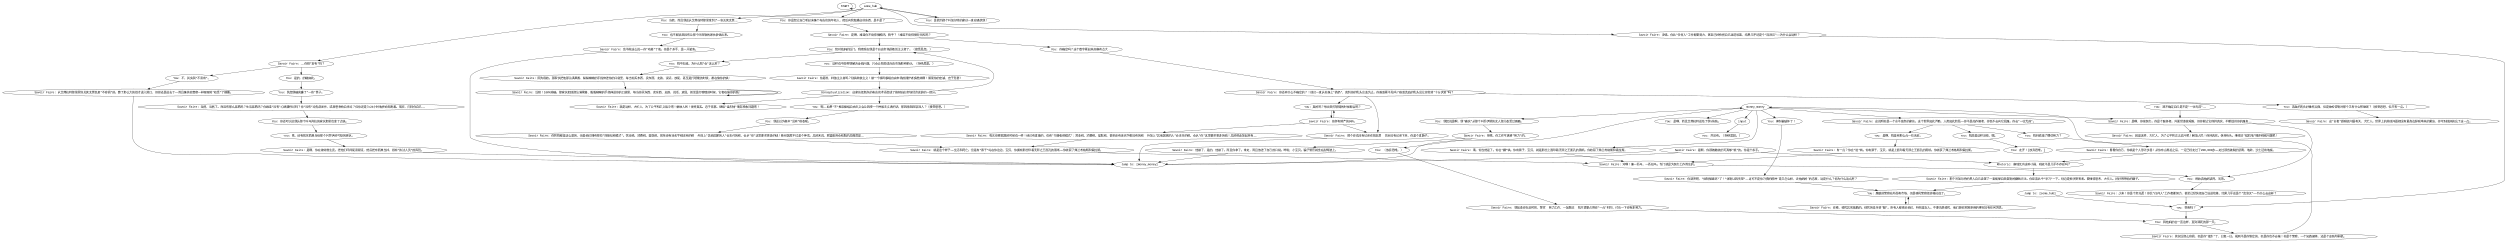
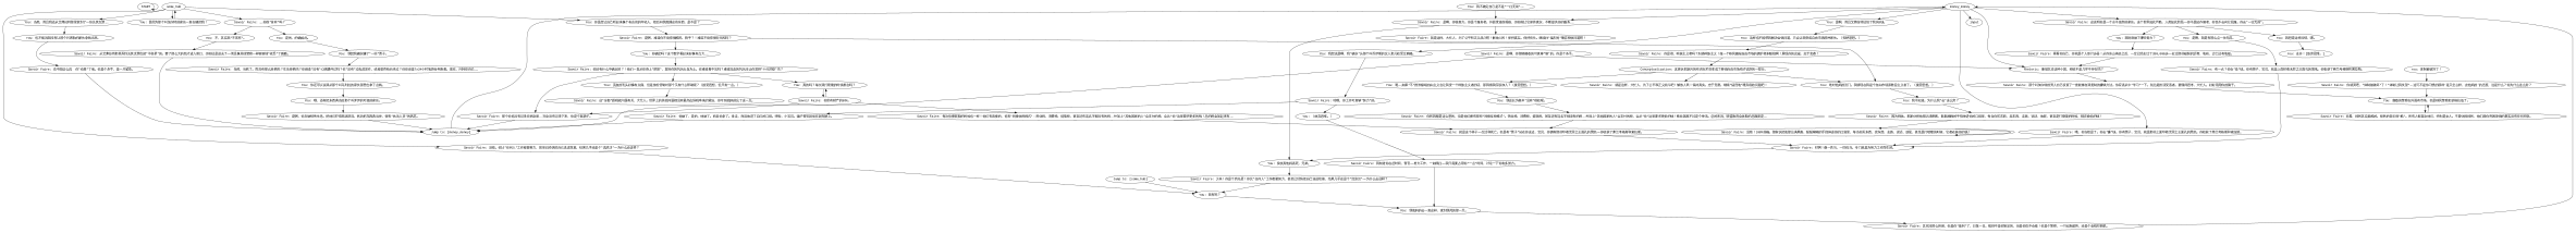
  digraph {
    fontname="Liberation Mono"
    node [fontname="Liberation Mono"]
    edge [fontname="Liberation Mono"]
    n1 [label=START]
    n2 [label=input]
-   n3 [label="You: 并没有。（拒绝思想。）"]
    n4 [label="You: 也不能说我没有让那个叫席勒的家伙拿钱出来。"]
    n5 [label="Savoir Faire: 也不能这么说——你*动摇*了他。你是个杀手，是一只鲨鱼。"]
    n6 [label="Jump to: [money_money]"]
    n7 [label="Savoir Faire: 从艾弗拉特那里弄到兑奖支票也挺*不容易*的。费了那么大的劲才进入港口，但你还是进去了——而且像其他警察一样狠狠地*收受*了贿赂。"]
    n8 [label=money_money]
    n9 [label="Savoir Faire: 没错。你比*任何人*工作都要努力，甚至已经快把自己送进坟墓，结果几乎还是个*流浪汉*——为什么会这样？"]
    n10 [label="You: 我有吗？"]
    n11 [label="You: 我他妈的会一直这样，直到我死的那一天。"]
    n12 [label="You: 税收真他妈该死，兄弟。"]
    n13 [label="Savoir Faire: 少来！你是个穷光蛋！你比*任何人*工作都要努力，甚至已经快把自己送进坟墓，结果几乎还是个*流浪汉*——为什么会这样？"]
    n14 [label="You: 我到底做了哪些努力？"]
    n15 [label="Savoir Faire: 看看你自己，你就是个人形计步器！从你东山再起之后，一定已经走过了200,000步——走过那些破裂的沥青、地砖，沙土还有地板。"]
    n16 [label="Rhetoric: 像瑞瓦肖这种小国，税收不是几乎不存在吗？"]
    n17 [label="You: 我不确定自己是不是*一往无前*……"]
    n18 [label="Savoir Faire: 是啊，你很努力。你是个服务者。外面世道很艰难，但你能让它保持真实，不断提供你的服务……"]
    n19 [label="Savoir Faire: 就是这样，大忙人，为了公平和正义战斗吧！解放人民！保持真实。保持街头。继续往*猛烈地*唾弃税收问题吧！"]
    n20 [label="You: 当然，而且我还从艾弗拉特那里拿到了一张兑奖支票……"]
    n21 [label="You: 体制被破坏了！"]
    n22 [label="Savoir Faire: 你就哭吧，*体制被破坏*了！*体制让我失望*……这可不是你习惯的那种‘是又怎么样，去他妈的’的态度，这是什么？你为什么这么穷？"]
    n23 [label="You: 腐败的警察在外面有市场，但是移民警察把价格拉低了。"]
    n24 [label="You: 是啊，而且艾弗拉特还给了我5块钱。"]
    n25 [label="You: 这样也不能帮我解决金钱问题，只会让我变成自由市场那种家伙。（拒绝思想。）"]
    n26 [label="Savoir Faire: 你是谁，种族主义者吗？别搞种族主义！做一个移民极端自由市场的拥护者多酷炫啊！展现你的忠诚，忠于竞赛！"]
    n27 [label="You: 哦，还有把东西典当给那个叫罗伊的可疑的家伙。"]
    n28 [label="Savoir Faire: 是啊，你在做销售生意。把他们吓得屁滚尿流，然后把东西典当掉，很有*执法人员*的风范。"]
    n29 [label="Savoir Faire: 那个你也没有记录在捐款里——完全没有记录下来，你是个直肠子。"]
    n30 [label="You: 绝对他妈的没门。我猜现在我是个自由市场原教旨主义者了。（接受思想。）"]
    n31 [label="You: 我不知道。为什么我*会*这么穷？"]
    n32 [label="Savoir Faire: 因为税收。那家伙把他那沾满果酱、黏黏糊糊的手指伸进你的口袋里，每当你买东西，卖东西，走路，说话，放屁，甚至是打喷嚏的时候，都在偷你的钱！"]
    n33 [label="You: 呃……如果*不*推崇极端自由主义会让我变一个种族主义者的话，那我猜我应该加入？（接受思想。）"]
    n34 [label="You: 我还以为根本*没有*税收呢。"]
    n35 [label="Savoir Faire: 你和我都是这么想的，但是他们拥有那些*间接征税模式*。营业税、消费税、提取税、甚至还有连名字都没有的税——外加上*其他国家的人*会支付的税，会从*你*这里要求更多的钱！蛛丝国度不过是个神话。总的来说，联盟政府会收取的总额度是……"]
    n36 [label="You: 走开！[放弃思维。]"]
    n37 [label="Savoir Faire: 对啊！像一匹马，一匹役马。专门就是为努力工作而生的。"]
    n38 [label="Savoir Faire: 其实没那么容易，但是你*做到*了，日复一日。规则不是你制定的，但是你也不会输！你是个警察，一个短跑健将，还是个金钱印刷机。"]
    n39 [label="Savoir Faire: 哦，你当然是了。你会*赚*钱。你有票子，宝贝，就是那些上面印着无罪之王面孔的黑纸。你收获了弗兰考格斯和索拉斯。"]
    n40 [label="Savoir Faire: 这说明你是一个永不放弃的家伙。这个世界如此严酷，人类如此邪恶——你不是始作俑者，你也不会向它屈服。你会*一往无前*。"]
    n41 [label="You: 我想说是啊，我*确实*从那个叫乔伊斯的女人那儿收受过贿赂。"]
    n42 [label="Savoir Faire: 就是这个样子——生活和死亡。但是有*票子*站在你这边，宝贝，你拥有那些印着无罪之王面孔的黑纸——你收获了弗兰考格斯和索拉斯。"]
    n43 [label="Savoir Faire: 你所有财产的98%。"]
    n44 [label="Savoir Faire: 每次你擦屁股的时候也一样！他们有直接的，也有*间接收税模式*：营业税、消费税、提取税、甚至还有连名字都没有的税——外加上*其他国家的人*会支付的税，会从*你*这里要求更多的钱！总的税金加起来有……"]
    n45 [label="You: 真的吗？每次我打喷嚏的时候都会吗？"]
    n46 [label="You: 你确定吗？这个数字看起来好像有点大……"]
    n47 [label="Savoir Faire: 你还有什么不确定的？！他们一直从你身上*挤奶*，直到你的乳头出血为止。你难道看不见吗？难道流血的乳头没让你觉得*十分厌烦*吗？"]
    n48 [label="You: 流血的乳头好像有点痛，但是放松管制对那个又有什么帮助呢？（接受思想，但只有一点。）"]
    n49 [label="Savoir Faire: 哇哦，你工作可真够*努力*的。"]
    n50 [label="Savoir Faire: 他做了，是的，他做了。而且你拿了。拿走，而且放进了自己的口袋。哗啦，小宝贝。骗子警官就坐在副驾驶上。"]
    n51 [label="You: （放弃思维。）"]
    n52 [label="Savoir Faire: 我知道你在赶时间，警官——努力工作，一如既往——我只需要占用你*一点*时间，讨论一下你有多努力。"]
    n53 [label="Savoir Faire: 是啊，你那贿赂收的可真够*狠*的。你是个杀手。"]
    n54 [label="Conceptualization: 这家伙把新兴的布吉街术语变成了推销自由市场经济说辞的一部分。"]
    n55 [label=some_hub]
    n56 [label="Savoir Faire: ……你很*富有*吗？"]
    n57 [label="You: 你是想让自己听起来像个布吉街的年轻人，然后向我散播这些东西，是不是？"]
    n58 [label="You: 是因为那个叫加尔特的家伙一直在骚扰我！"]
    n59 [label="You: 不，其实我*不富有*。"]
    n60 [label="You: 是的，的确如此。"]
    n61 [label="Savoir Faire: 是啊，难道你不觉得很酷吗，骑手？！难道不觉得很街头风吗？"]
    n62 [label="Savoir Faire: 那个叫加尔特的男人自己设置了一套能够自我复制的赚钱方法。你应该从中*学习*一下。别总是扮演受害者。要懂得思考，大忙人。好好用用你的脑子。"]
    n63 [label="Savoir Faire: 你看，移民其实挺酷的。移民的音乐很*酷*。所有人都喜欢他们，特别是女人。不要仇恨移民，他们跟你穷困潦倒的事实没有任何关联。"]
    n64 [label="You: 我想是这样没错，嗯。"]
    n65 [label="You: 我想我确实赚了*一些*票子。"]
    n66 [label="Savoir Faire: 当然，当然了。而且有那么容易吗？生活容易吗？你难道*没有*心跳骤停过吗？你*没有*过焦虑发作，或者想吞枪自杀过？但你还是7x24小时地拼命奔跑着。现在，问问你自己……"]
    n67 [label="You: 你还可以说我从那个叫马列拉的家伙那里也拿了点钱。"]
    n68 [label="Savoir Faire: 没错！100%准确。那家伙把他那沾满果酱、黏黏糊糊的手指伸进你的口袋里，每当你买东西、卖东西、走路、说话、放屁，甚至是打喷嚏的时候，它都在偷你的钱！"]
    n69 [label="You: 是啊，我是有那么点一往无前。"]
    n70 [label="Savoir Faire: 有一点？你会*造*钱。你有票子，宝贝，就是上面印着无罪之王面孔的黑纸。你收获了弗兰考格斯和索拉斯。"]
    n71 [label="Savoir Faire: 就是这样，大忙人，为了公平和正义战斗吧！解放人民！保持真实。忠于竞赛。继续*猛烈地*唾弃税收问题吧！"]
    n72 [label="Jump to: [some_hub]"]
    n73 [label="Savoir Faire: 这*全都*跟税收问题有关，大忙人。世界上的其他问题都没有最高边际税率来的紧迫，你可别他妈的忘了这一点。"]
    n1 -> n1
-   n2 -> n3
    n4 -> n5
    n5 -> n6
    n6 -> n8
    n7 -> n6
    n8 -> n2
    n8 -> n18
-   n8 -> n21
+   n8 -> n16
    n8 -> n24
    n8 -> n39
    n8 -> n40
    n8 -> n41
    n9 -> n10
    n10 -> n11
    n11 -> n38
    n12 -> n13
    n13 -> n10
    n14 -> n15
    n15 -> n16
    n16 -> n62
    n17 -> n18
    n18 -> n12
    n18 -> n19
    n20 -> n4
    n21 -> n22
    n22 -> n23
    n23 -> n63
-   n30 -> n25
+   n24 -> n25
    n25 -> n26
    n26 -> n54
    n27 -> n28
    n28 -> n6
    n29 -> n6
    n30 -> n31
    n31 -> n32
    n32 -> n68
    n33 -> n34
    n34 -> n35
    n35 -> n42
    n37 -> n12
    n38 -> n8
    n39 -> n37
    n40 -> n14
    n40 -> n64
    n40 -> n69
    n41 -> n49
    n42 -> n37
    n43 -> n29
    n43 -> n44
    n43 -> n45
    n44 -> n42
    n45 -> n43
    n46 -> n47
    n47 -> n29
    n47 -> n45
    n47 -> n48
    n48 -> n73
    n49 -> n50
    n49 -> n51
    n50 -> n6
    n51 -> n52
    n52 -> n11
    n53 -> n6
    n53 -> n16
    n54 -> n30
    n54 -> n33
    n54 -> n71
    n55 -> n9
    n55 -> n20
    n55 -> n56
    n55 -> n57
    n55 -> n58
    n56 -> n59
    n56 -> n60
    n57 -> n61
    n58 -> n55
    n59 -> n7
    n60 -> n65
    n61 -> n30
    n61 -> n46
    n62 -> n23
    n63 -> n23
    n64 -> n36
    n65 -> n66
    n66 -> n67
    n67 -> n27
    n68 -> n68
    n69 -> n70
    n70 -> n37
    n72 -> n10
  }
